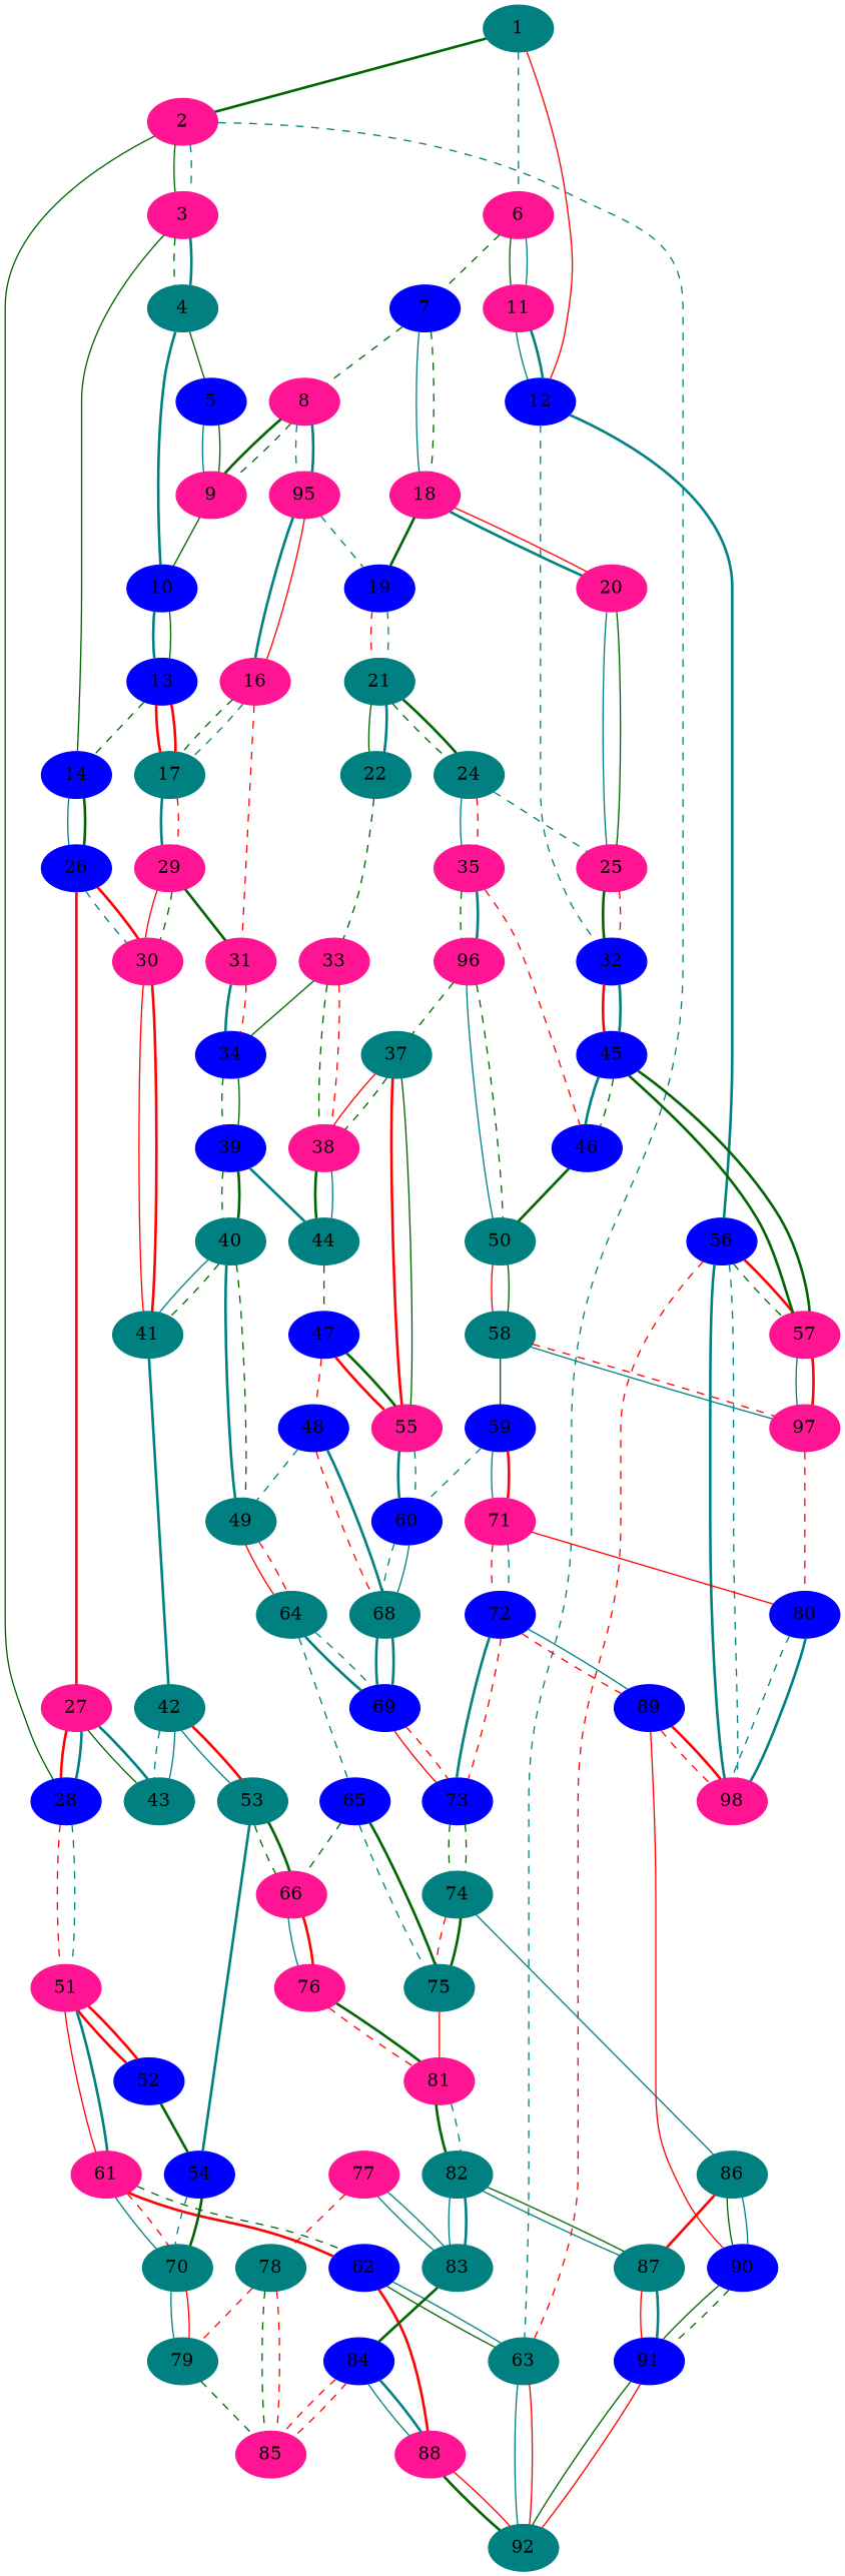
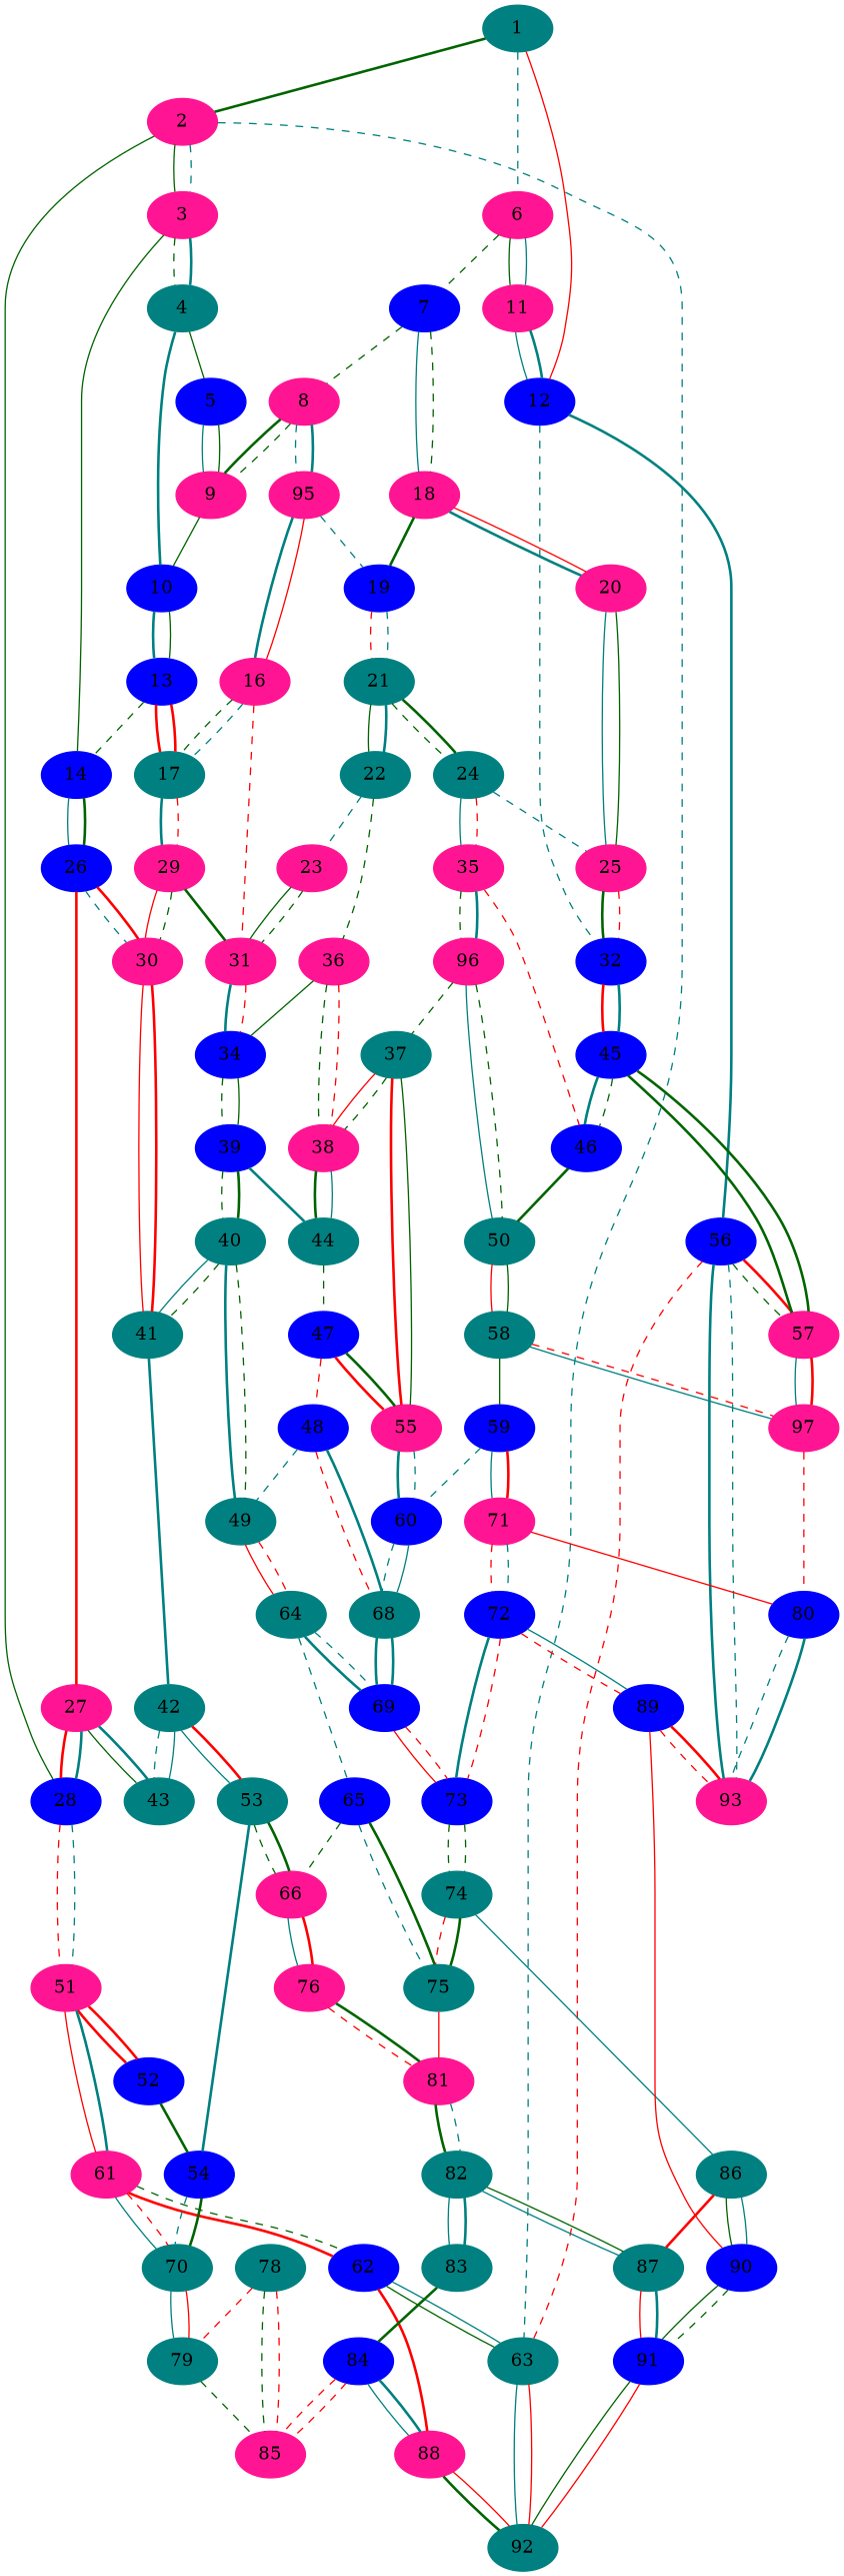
  graph {
    node [color=deeppink style=filled]
    edge [color=teal style=dashed]
    1 [color=teal]
    2
    6
    12 [color=blue]
    3
    28 [color=blue]
    63 [color=teal]
    7 [color=blue]
    11
    32 [color=blue]
    56 [color=blue]
    4 [color=teal]
    14 [color=blue]
    51
    92 [color=teal]
    5 [color=blue]
    10 [color=blue]
    26 [color=blue]
    9
    13 [color=blue]
    8
    18
    n23 [label=95]
    20
    19 [color=blue]
    16
    17 [color=teal]
    25
    45 [color=blue]
    57
-   93 [label=98]
+   93
    29
    27
    30
    31
    21 [color=teal]
+   23
    22 [color=teal]
    24 [color=teal]
-   33
+   33 [label=36]
    35
    34 [color=blue]
    38
    n44 [label=96]
    46 [color=blue]
    43 [color=teal]
    41 [color=teal]
    52 [color=blue]
    61
    42 [color=teal]
    39 [color=blue]
    44 [color=teal]
    40 [color=teal]
    37 [color=teal]
    50 [color=teal]
    55
    58 [color=teal]
    60 [color=blue]
    47 [color=blue]
    49 [color=teal]
    64 [color=teal]
    53 [color=teal]
    54 [color=blue]
    66
    48 [color=blue]
    n66 [label=97]
    68 [color=teal]
    69 [color=blue]
    65 [color=blue]
    59 [color=blue]
    70 [color=teal]
    62 [color=blue]
    76
    79 [color=teal]
    80 [color=blue]
    71
    72 [color=blue]
    88
    75 [color=teal]
    73 [color=blue]
    81
    74 [color=teal]
    85
    89 [color=blue]
    90 [color=blue]
    86 [color=teal]
    87 [color=teal]
    82 [color=teal]
    78 [color=teal]
-   77
    83 [color=teal]
    84 [color=blue]
    91 [color=blue]
    1 -- 2 [color=darkgreen style=bold]
    1 -- 6
    1 -- 12 [color=red style=solid]
    2 -- 3 [color=darkgreen style=solid]
    2 -- 3
    2 -- 28 [color=darkgreen style=solid]
    2 -- 63
    6 -- 7 [color=darkgreen]
    6 -- 11 [color=darkgreen style=solid]
    6 -- 11 [style=solid]
    12 -- 32
    12 -- 56 [style=bold]
    3 -- 4 [color=darkgreen]
    3 -- 4 [style=bold]
    3 -- 14 [color=darkgreen style=solid]
    28 -- 51 [color=red]
    28 -- 51
    63 -- 92 [style=solid]
    63 -- 92 [color=red style=solid]
    7 -- 8 [color=darkgreen]
    7 -- 18 [style=solid]
    7 -- 18 [color=darkgreen]
    11 -- 12 [style=solid]
    11 -- 12 [style=bold]
    32 -- 45 [color=red style=bold]
    32 -- 45 [style=bold]
    56 -- 63 [color=red]
    56 -- 57 [color=darkgreen]
    56 -- 57 [color=red style=bold]
    56 -- 93 [style=bold]
    56 -- 93
    4 -- 5 [color=darkgreen style=solid]
    4 -- 10 [style=bold]
    14 -- 26 [style=solid]
    14 -- 26 [color=darkgreen style=bold]
    51 -- 52 [color=red style=bold]
    51 -- 52 [color=red style=bold]
    51 -- 61 [color=red style=solid]
    51 -- 61 [style=bold]
    5 -- 9 [style=solid]
    5 -- 9 [color=darkgreen style=solid]
    10 -- 13 [style=bold]
    10 -- 13 [color=darkgreen style=solid]
    26 -- 27 [color=red style=bold]
    26 -- 30
    26 -- 30 [color=red style=bold]
    9 -- 10 [color=darkgreen style=solid]
    13 -- 14 [color=darkgreen]
    13 -- 17 [color=red style=bold]
    13 -- 17 [color=red style=bold]
    8 -- 9 [color=darkgreen style=bold]
    8 -- 9 [color=darkgreen]
    8 -- n23
    8 -- n23 [style=bold]
    18 -- 20 [style=bold]
    18 -- 20 [color=red style=solid]
    18 -- 19 [color=darkgreen style=bold]
    n23 -- 19
    n23 -- 16 [style=bold]
    n23 -- 16 [color=red style=solid]
    20 -- 25 [style=solid]
    20 -- 25 [color=darkgreen style=solid]
    19 -- 21 [color=red]
    19 -- 21
    16 -- 17 [color=darkgreen]
    16 -- 17
    16 -- 31 [color=red]
    17 -- 29 [style=bold]
    17 -- 29 [color=red]
    25 -- 32 [color=darkgreen style=bold]
    25 -- 32 [color=red]
    45 -- 57 [color=darkgreen style=bold]
    45 -- 57 [color=darkgreen style=bold]
    45 -- 46 [style=bold]
    45 -- 46 [color=darkgreen]
    57 -- n66 [style=solid]
    57 -- n66 [color=red style=bold]
    29 -- 30 [color=red style=solid]
    29 -- 30 [color=darkgreen]
    29 -- 31 [color=darkgreen style=bold]
    27 -- 28 [color=red style=bold]
    27 -- 28 [style=bold]
    27 -- 43 [color=darkgreen style=solid]
    27 -- 43 [style=bold]
    30 -- 41 [color=red style=solid]
    30 -- 41 [color=red style=bold]
    31 -- 34 [style=bold]
    31 -- 34 [color=red]
    21 -- 22 [color=darkgreen style=solid]
    21 -- 22 [style=bold]
    21 -- 24 [color=darkgreen]
    21 -- 24 [color=darkgreen style=bold]
+   23 -- 31 [color=darkgreen style=solid]
+   23 -- 31 [color=darkgreen]
+   22 -- 23
    22 -- 33 [color=darkgreen]
    24 -- 25
    24 -- 35 [style=solid]
    24 -- 35 [color=red]
    33 -- 34 [color=darkgreen style=solid]
    33 -- 38 [color=darkgreen]
    33 -- 38 [color=red]
    35 -- n44 [color=darkgreen]
    35 -- n44 [style=bold]
    35 -- 46 [color=red]
    34 -- 39 [color=darkgreen]
    34 -- 39 [color=darkgreen style=solid]
    38 -- 44 [color=darkgreen style=bold]
    38 -- 44 [style=solid]
    n44 -- 37 [color=darkgreen]
    n44 -- 50 [style=solid]
    n44 -- 50 [color=darkgreen]
    46 -- 50 [color=darkgreen style=bold]
    41 -- 42 [style=bold]
    52 -- 54 [color=darkgreen style=bold]
    61 -- 70 [style=solid]
    61 -- 70 [color=red]
    61 -- 62 [color=red style=bold]
    61 -- 62 [color=darkgreen]
    42 -- 43
    42 -- 43 [style=solid]
    42 -- 53 [style=solid]
    42 -- 53 [color=red style=bold]
    39 -- 44 [style=bold]
    39 -- 40 [color=darkgreen]
    39 -- 40 [color=darkgreen style=bold]
    44 -- 47 [color=darkgreen]
    40 -- 41 [style=solid]
    40 -- 41 [color=darkgreen]
    40 -- 49 [style=bold]
    40 -- 49 [color=darkgreen]
    37 -- 38 [color=red style=solid]
    37 -- 38 [color=darkgreen]
    37 -- 55 [color=red style=bold]
    37 -- 55 [color=darkgreen style=solid]
    50 -- 58 [color=red style=solid]
    50 -- 58 [color=darkgreen style=solid]
    55 -- 60 [style=bold]
    55 -- 60
    58 -- n66 [style=solid]
    58 -- n66 [color=red]
    58 -- 59 [color=darkgreen style=solid]
    60 -- 68
    60 -- 68 [style=solid]
    47 -- 55 [color=red style=bold]
    47 -- 55 [color=darkgreen style=bold]
    47 -- 48 [color=red]
    49 -- 64 [color=red style=solid]
    49 -- 64 [color=red]
    64 -- 69 [style=bold]
    64 -- 69
    64 -- 65
    53 -- 54 [style=bold]
    53 -- 66 [color=darkgreen]
    53 -- 66 [color=darkgreen style=bold]
    54 -- 70
    54 -- 70 [color=darkgreen style=bold]
    66 -- 76 [style=solid]
    66 -- 76 [color=red style=bold]
    48 -- 49
    48 -- 68 [color=red]
    48 -- 68 [style=bold]
    n66 -- 80 [color=red]
    68 -- 69 [style=bold]
    68 -- 69 [style=bold]
    69 -- 73 [color=red style=solid]
    69 -- 73 [color=red]
    65 -- 66 [color=darkgreen]
    65 -- 75
    65 -- 75 [color=darkgreen style=bold]
    59 -- 60
    59 -- 71 [style=solid]
    59 -- 71 [color=red style=bold]
    70 -- 79 [style=solid]
    70 -- 79 [color=red style=solid]
    62 -- 63 [color=darkgreen style=solid]
    62 -- 63 [style=solid]
    62 -- 88 [color=red style=bold]
    76 -- 81 [color=red]
    76 -- 81 [color=darkgreen style=bold]
    79 -- 85 [color=darkgreen]
    80 -- 93
    80 -- 93 [style=bold]
    71 -- 80 [color=red style=solid]
    71 -- 72 [color=red]
    71 -- 72
    72 -- 73 [style=bold]
    72 -- 73 [color=red]
    72 -- 89 [color=red]
    72 -- 89 [style=solid]
    88 -- 92 [color=darkgreen style=bold]
    88 -- 92 [color=red style=solid]
    75 -- 81 [color=red style=solid]
    73 -- 74 [color=darkgreen]
    73 -- 74 [color=darkgreen]
    81 -- 82 [color=darkgreen style=bold]
    81 -- 82
    74 -- 75 [color=red]
    74 -- 75 [color=darkgreen style=bold]
    74 -- 86 [style=solid]
    89 -- 93 [color=red]
    89 -- 93 [color=red style=bold]
    89 -- 90 [color=red style=solid]
    90 -- 91 [color=darkgreen style=solid]
    90 -- 91 [color=darkgreen]
    86 -- 90 [color=darkgreen style=solid]
    86 -- 90 [style=solid]
    86 -- 87 [color=red style=bold]
    87 -- 91 [color=red style=solid]
    87 -- 91 [style=bold]
    82 -- 87 [style=solid]
    82 -- 87 [color=darkgreen style=solid]
    82 -- 83 [style=solid]
    82 -- 83 [style=bold]
    78 -- 79 [color=red]
    78 -- 85 [color=darkgreen]
    78 -- 85 [color=red]
-   77 -- 78 [color=red]
-   77 -- 83 [style=solid]
-   77 -- 83 [style=solid]
    83 -- 84 [color=darkgreen style=bold]
    84 -- 88 [style=solid]
    84 -- 88 [style=bold]
    84 -- 85 [color=red]
    84 -- 85 [color=red]
    91 -- 92 [color=darkgreen style=solid]
    91 -- 92 [color=red style=solid]
  }
